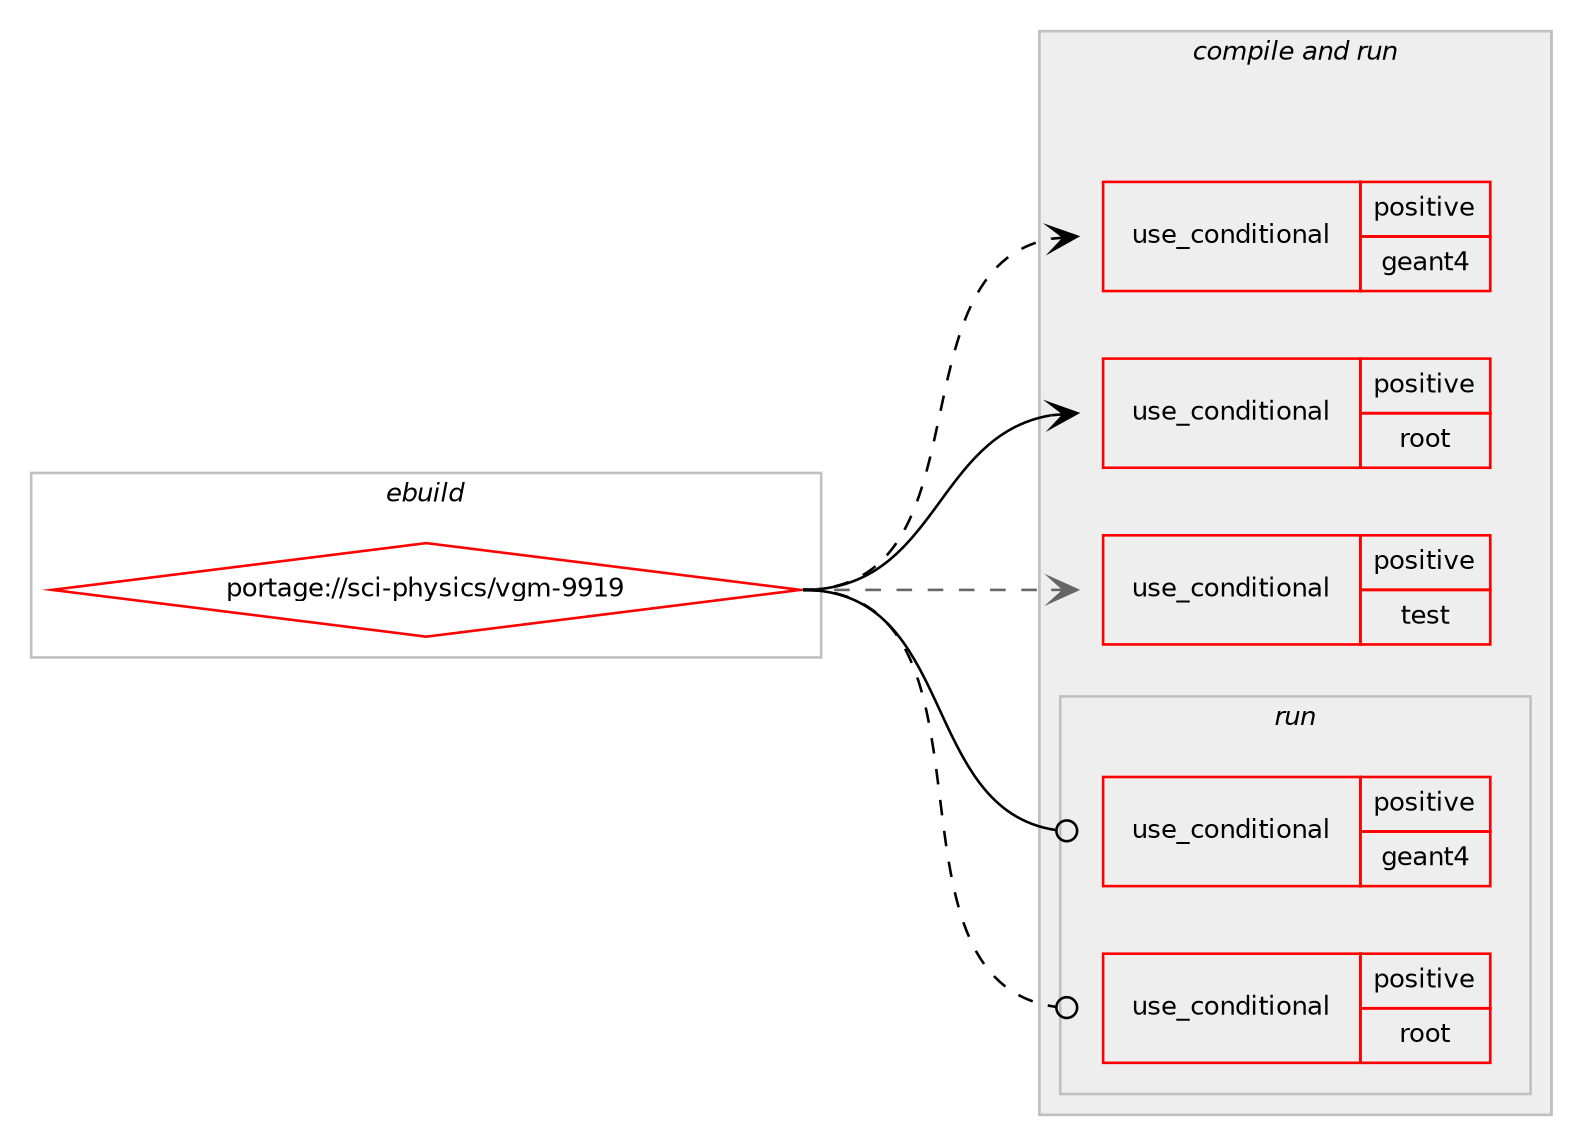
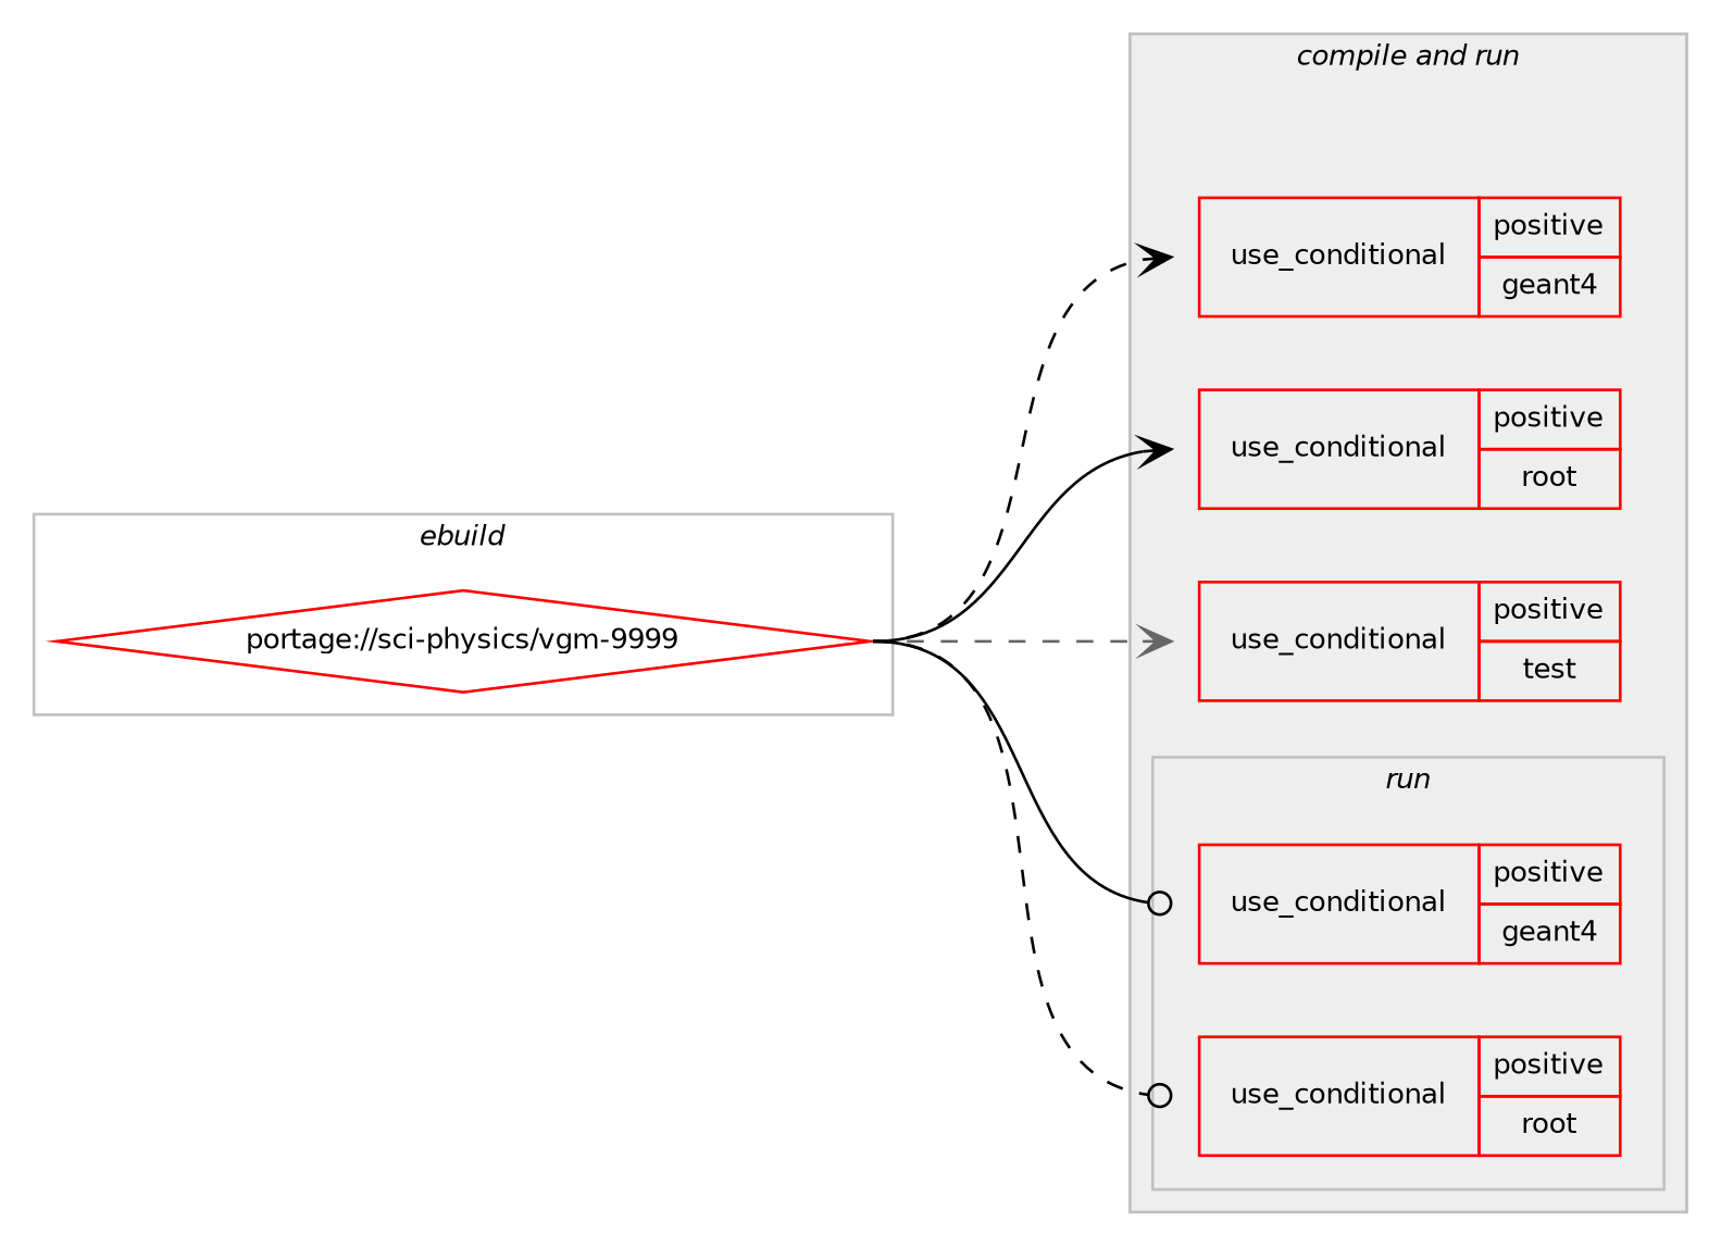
  digraph {
    compound=true
    concentrate=true
    fontname=Helvetica
    fontsize=10
    newrank=true
    rankdir=LR
    ranksep=1.5
    node [color=red fontname=Helvetica fontsize=10 shape=none]
    edge [arrowhead=vee headport=w style=dashed tailport=e weight=20 color=black]
-   n1 [label="portage://sci-physics/vgm-9919" width=4 shape=diamond]
+   n1 [label="portage://sci-physics/vgm-9999" width=4 shape=diamond]
    n2 [label=<<TABLE BORDER="0" CELLBORDER="1" CELLSPACING="0" CELLPADDING="4"><TR><TD ROWSPAN="3" CELLPADDING="10">use_conditional</TD></TR><TR><TD>positive</TD></TR><TR><TD>geant4</TD></TR></TABLE>>]
    n3 [label=<<TABLE BORDER="0" CELLBORDER="1" CELLSPACING="0" CELLPADDING="4"><TR><TD ROWSPAN="3" CELLPADDING="10">use_conditional</TD></TR><TR><TD>positive</TD></TR><TR><TD>root</TD></TR></TABLE>>]
    n4 [label=<<TABLE BORDER="0" CELLBORDER="1" CELLSPACING="0" CELLPADDING="4"><TR><TD ROWSPAN="3" CELLPADDING="10">use_conditional</TD></TR><TR><TD>positive</TD></TR><TR><TD>test</TD></TR></TABLE>>]
    n5 [label=<<TABLE BORDER="0" CELLBORDER="1" CELLSPACING="0" CELLPADDING="4"><TR><TD ROWSPAN="3" CELLPADDING="10">use_conditional</TD></TR><TR><TD>positive</TD></TR><TR><TD>geant4</TD></TR></TABLE>>]
    n6 [label=<<TABLE BORDER="0" CELLBORDER="1" CELLSPACING="0" CELLPADDING="4"><TR><TD ROWSPAN="3" CELLPADDING="10">use_conditional</TD></TR><TR><TD>positive</TD></TR><TR><TD>root</TD></TR></TABLE>>]
    subgraph cluster_1 {
      color=gray
      label=<<i>ebuild</i>>
      rank=same
      n1
    }
    subgraph cluster_2 {
      color=gray
      label=<<i>dependencies</i>>
      subgraph cluster_3 {
        color=gray
        fillcolor="#eeeeee"
        label=<<i>compile</i>>
        style=filled
        subgraph sub_4 {
          color=gray
          fillcolor="#eeeeee"
          label=<<i>compile</i>>
          style=filled
          n2
        }
        subgraph sub_5 {
          color=gray
          fillcolor="#eeeeee"
          label=<<i>compile</i>>
          style=filled
          n3
        }
        subgraph sub_6 {
          color=gray
          fillcolor="#eeeeee"
          label=<<i>compile</i>>
          style=filled
          n4
        }
      }
      subgraph cluster_7 {
        color=gray
        fillcolor="#eeeeee"
        label=<<i>compile and run</i>>
        style=filled
      }
      subgraph cluster_8 {
        color=gray
        fillcolor="#eeeeee"
        label=<<i>run</i>>
        style=filled
        subgraph sub_9 {
          color=gray
          fillcolor="#eeeeee"
          label=<<i>run</i>>
          style=filled
          n5
        }
        subgraph sub_10 {
          color=gray
          fillcolor="#eeeeee"
          label=<<i>run</i>>
          style=filled
          n6
        }
      }
    }
    subgraph cluster_11 {
      color=gray
      label=<<i>candidates</i>>
      rank=same
    }
    n1 -> n2
    n1 -> n3 [style=solid]
    n1 -> n4 [color=gray40]
    n1 -> n5 [arrowhead=odot style=solid]
    n1 -> n6 [arrowhead=odot]
  }
